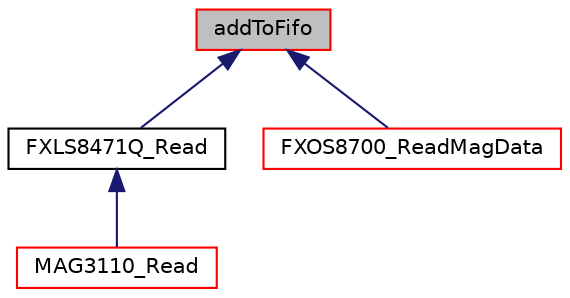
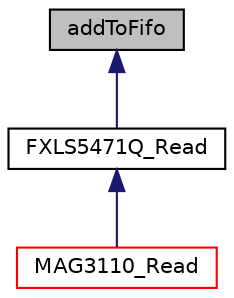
  digraph {
    rankdir=TB
    node [color=black fillcolor=white fontname=Helvetica fontsize=10 shape=record style=filled]
    edge [color=midnightblue dir=back fontname=Helvetica fontsize=10 labelfontname=Helvetica labelfontsize=10 style=solid]
-   n1 [color=red fillcolor=grey75 fontcolor=black height=0.2 label=addToFifo width=0.4]
-   n2 [height=0.2 label=FXLS8471Q_Read width=0.4]
-   n3 [color=red height=0.2 label=FXOS8700_ReadMagData width=0.4]
+   n1 [fillcolor=grey75 fontcolor=black height=0.2 label=addToFifo width=0.4]
+   n2 [height=0.2 label=FXLS5471Q_Read width=0.4]
    n4 [color=red height=0.2 label=MAG3110_Read width=0.4]
    n1 -> n2
-   n1 -> n3
    n2 -> n4
  }
